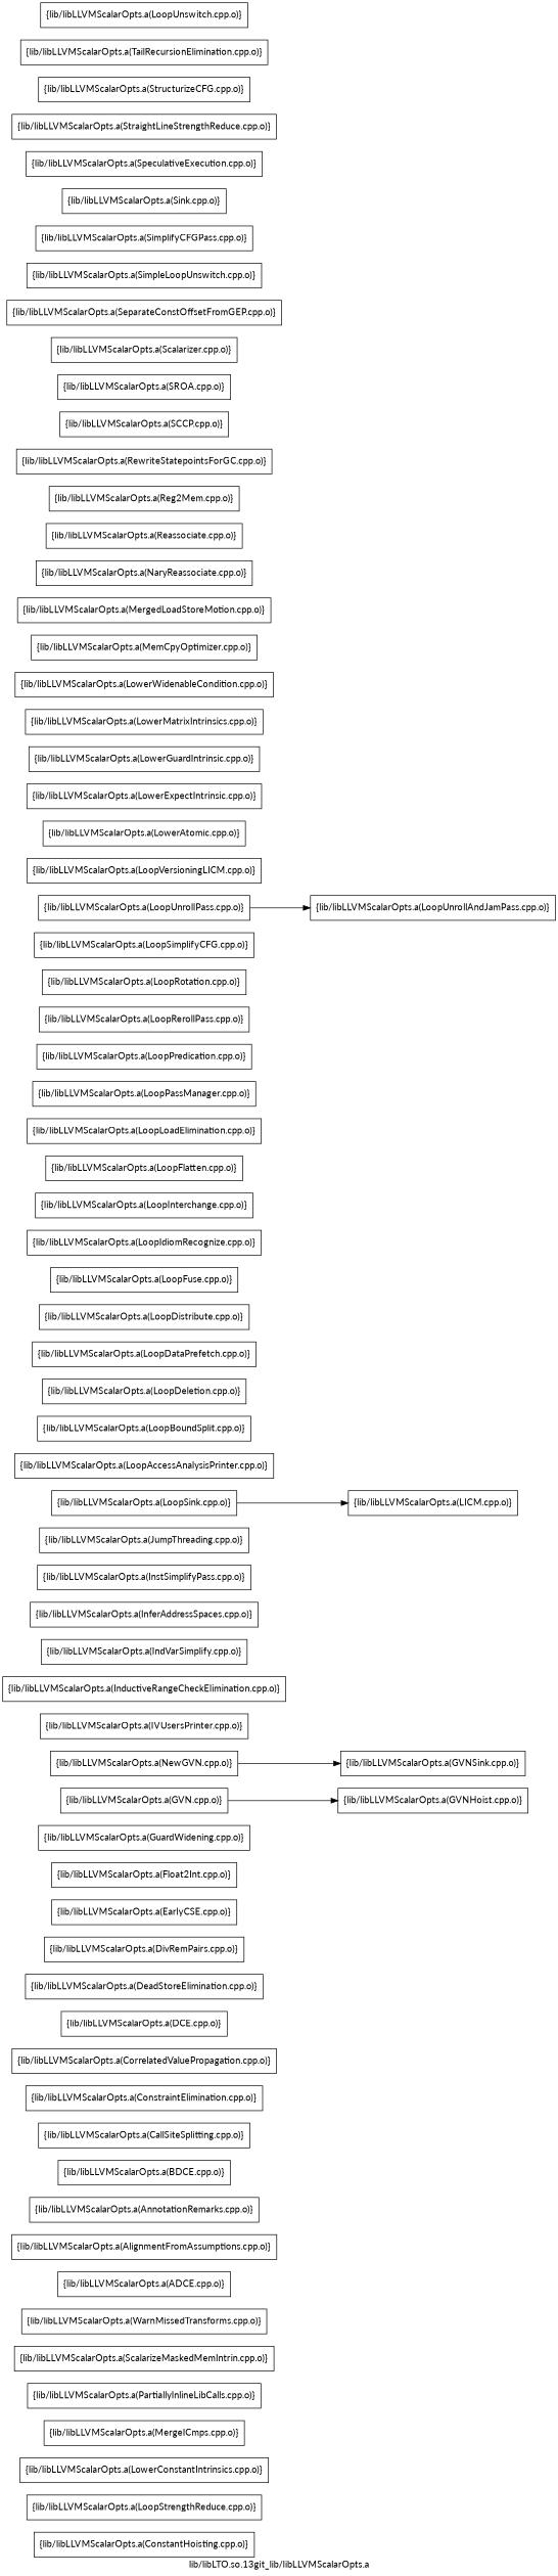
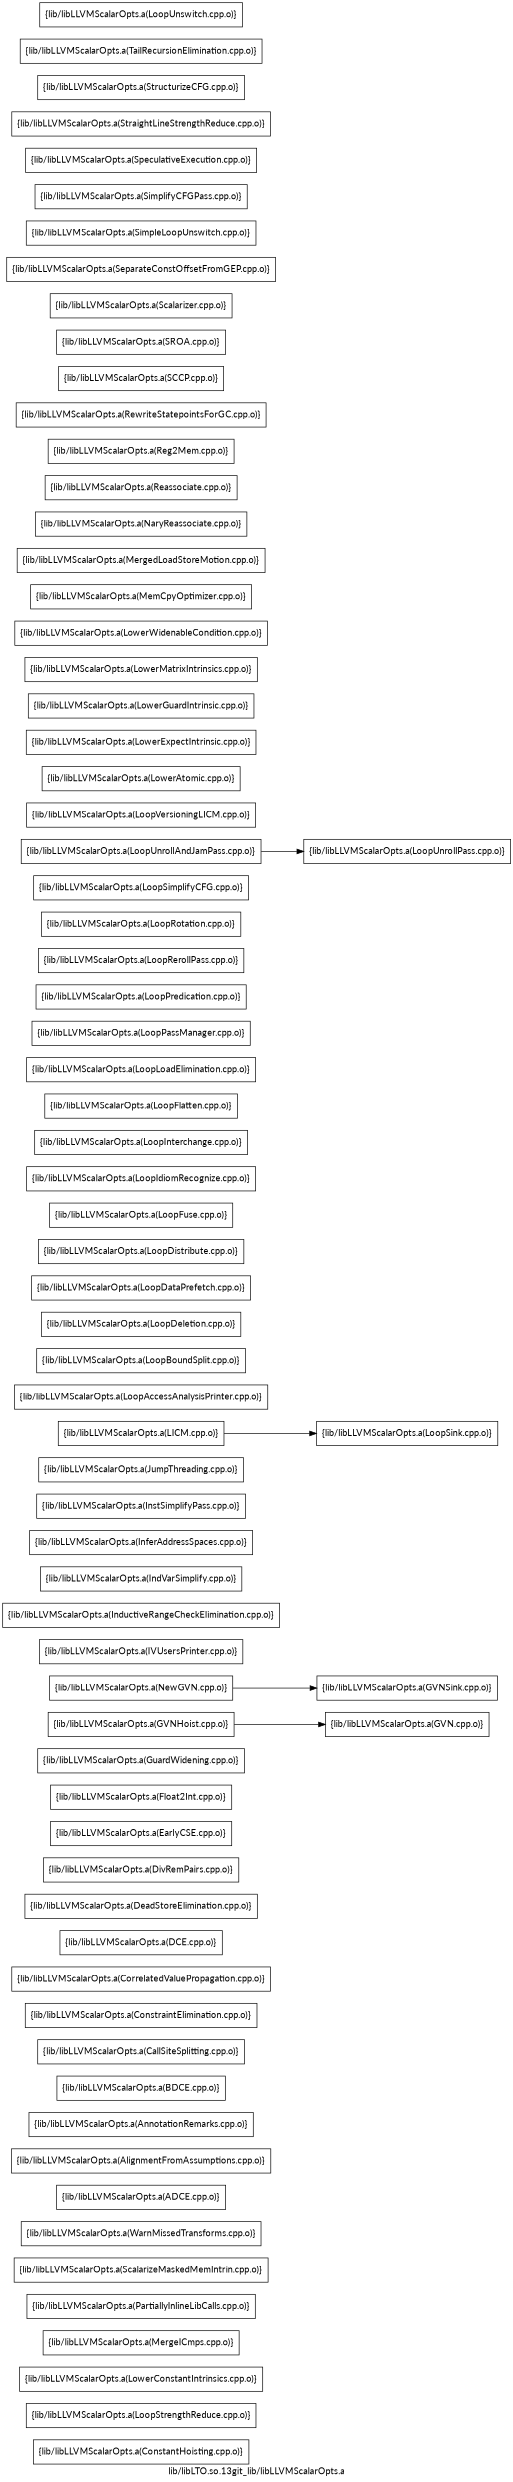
  digraph {
    fontname=Lato
    label="lib/libLTO.so.13git_lib/libLLVMScalarOpts.a"
    rankdir=LR
    node [fontname=Lato group=0 shape=box]
    edge [fontname=Lato]
    n1 [label="{lib/libLLVMScalarOpts.a(ConstantHoisting.cpp.o)}"]
    n2 [label="{lib/libLLVMScalarOpts.a(LoopStrengthReduce.cpp.o)}"]
    n3 [label="{lib/libLLVMScalarOpts.a(LowerConstantIntrinsics.cpp.o)}"]
    n4 [label="{lib/libLLVMScalarOpts.a(MergeICmps.cpp.o)}"]
    n5 [label="{lib/libLLVMScalarOpts.a(PartiallyInlineLibCalls.cpp.o)}"]
    n6 [label="{lib/libLLVMScalarOpts.a(ScalarizeMaskedMemIntrin.cpp.o)}"]
    n7 [label="{lib/libLLVMScalarOpts.a(WarnMissedTransforms.cpp.o)}"]
    n8 [label="{lib/libLLVMScalarOpts.a(ADCE.cpp.o)}"]
    n9 [label="{lib/libLLVMScalarOpts.a(AlignmentFromAssumptions.cpp.o)}"]
    n10 [label="{lib/libLLVMScalarOpts.a(AnnotationRemarks.cpp.o)}"]
    n11 [label="{lib/libLLVMScalarOpts.a(BDCE.cpp.o)}"]
    n12 [label="{lib/libLLVMScalarOpts.a(CallSiteSplitting.cpp.o)}"]
    n13 [label="{lib/libLLVMScalarOpts.a(ConstraintElimination.cpp.o)}"]
    n14 [label="{lib/libLLVMScalarOpts.a(CorrelatedValuePropagation.cpp.o)}"]
    n15 [label="{lib/libLLVMScalarOpts.a(DCE.cpp.o)}"]
    n16 [label="{lib/libLLVMScalarOpts.a(DeadStoreElimination.cpp.o)}"]
    n17 [label="{lib/libLLVMScalarOpts.a(DivRemPairs.cpp.o)}"]
    n18 [label="{lib/libLLVMScalarOpts.a(EarlyCSE.cpp.o)}"]
    n19 [label="{lib/libLLVMScalarOpts.a(Float2Int.cpp.o)}"]
    n20 [label="{lib/libLLVMScalarOpts.a(GuardWidening.cpp.o)}"]
    n21 [label="{lib/libLLVMScalarOpts.a(GVN.cpp.o)}"]
    n22 [label="{lib/libLLVMScalarOpts.a(GVNHoist.cpp.o)}"]
    n23 [label="{lib/libLLVMScalarOpts.a(GVNSink.cpp.o)}"]
    n24 [label="{lib/libLLVMScalarOpts.a(NewGVN.cpp.o)}"]
    n25 [label="{lib/libLLVMScalarOpts.a(IVUsersPrinter.cpp.o)}"]
    n26 [label="{lib/libLLVMScalarOpts.a(InductiveRangeCheckElimination.cpp.o)}"]
    n27 [label="{lib/libLLVMScalarOpts.a(IndVarSimplify.cpp.o)}"]
    n28 [label="{lib/libLLVMScalarOpts.a(InferAddressSpaces.cpp.o)}"]
    n29 [label="{lib/libLLVMScalarOpts.a(InstSimplifyPass.cpp.o)}"]
    n30 [label="{lib/libLLVMScalarOpts.a(JumpThreading.cpp.o)}"]
    n31 [label="{lib/libLLVMScalarOpts.a(LICM.cpp.o)}"]
    n32 [label="{lib/libLLVMScalarOpts.a(LoopAccessAnalysisPrinter.cpp.o)}"]
    n33 [label="{lib/libLLVMScalarOpts.a(LoopBoundSplit.cpp.o)}"]
    n34 [label="{lib/libLLVMScalarOpts.a(LoopSink.cpp.o)}"]
    n35 [label="{lib/libLLVMScalarOpts.a(LoopDeletion.cpp.o)}"]
    n36 [label="{lib/libLLVMScalarOpts.a(LoopDataPrefetch.cpp.o)}"]
    n37 [label="{lib/libLLVMScalarOpts.a(LoopDistribute.cpp.o)}"]
    n38 [label="{lib/libLLVMScalarOpts.a(LoopFuse.cpp.o)}"]
    n39 [label="{lib/libLLVMScalarOpts.a(LoopIdiomRecognize.cpp.o)}"]
    n40 [label="{lib/libLLVMScalarOpts.a(LoopInterchange.cpp.o)}"]
    n41 [label="{lib/libLLVMScalarOpts.a(LoopFlatten.cpp.o)}"]
    n42 [label="{lib/libLLVMScalarOpts.a(LoopLoadElimination.cpp.o)}"]
    n43 [label="{lib/libLLVMScalarOpts.a(LoopPassManager.cpp.o)}"]
    n44 [label="{lib/libLLVMScalarOpts.a(LoopPredication.cpp.o)}"]
    n45 [label="{lib/libLLVMScalarOpts.a(LoopRerollPass.cpp.o)}"]
    n46 [label="{lib/libLLVMScalarOpts.a(LoopRotation.cpp.o)}"]
    n47 [label="{lib/libLLVMScalarOpts.a(LoopSimplifyCFG.cpp.o)}"]
    n48 [label="{lib/libLLVMScalarOpts.a(LoopUnrollPass.cpp.o)}"]
    n49 [label="{lib/libLLVMScalarOpts.a(LoopUnrollAndJamPass.cpp.o)}"]
    n50 [label="{lib/libLLVMScalarOpts.a(LoopVersioningLICM.cpp.o)}"]
    n51 [label="{lib/libLLVMScalarOpts.a(LowerAtomic.cpp.o)}"]
    n52 [label="{lib/libLLVMScalarOpts.a(LowerExpectIntrinsic.cpp.o)}"]
    n53 [label="{lib/libLLVMScalarOpts.a(LowerGuardIntrinsic.cpp.o)}"]
    n54 [label="{lib/libLLVMScalarOpts.a(LowerMatrixIntrinsics.cpp.o)}"]
    n55 [label="{lib/libLLVMScalarOpts.a(LowerWidenableCondition.cpp.o)}"]
    n56 [label="{lib/libLLVMScalarOpts.a(MemCpyOptimizer.cpp.o)}"]
    n57 [label="{lib/libLLVMScalarOpts.a(MergedLoadStoreMotion.cpp.o)}"]
    n58 [label="{lib/libLLVMScalarOpts.a(NaryReassociate.cpp.o)}"]
    n59 [label="{lib/libLLVMScalarOpts.a(Reassociate.cpp.o)}"]
    n60 [label="{lib/libLLVMScalarOpts.a(Reg2Mem.cpp.o)}"]
    n61 [label="{lib/libLLVMScalarOpts.a(RewriteStatepointsForGC.cpp.o)}"]
    n62 [label="{lib/libLLVMScalarOpts.a(SCCP.cpp.o)}"]
    n63 [label="{lib/libLLVMScalarOpts.a(SROA.cpp.o)}"]
    n64 [label="{lib/libLLVMScalarOpts.a(Scalarizer.cpp.o)}"]
    n65 [label="{lib/libLLVMScalarOpts.a(SeparateConstOffsetFromGEP.cpp.o)}"]
    n66 [label="{lib/libLLVMScalarOpts.a(SimpleLoopUnswitch.cpp.o)}"]
    n67 [label="{lib/libLLVMScalarOpts.a(SimplifyCFGPass.cpp.o)}"]
-   n68 [label="{lib/libLLVMScalarOpts.a(Sink.cpp.o)}"]
    n69 [label="{lib/libLLVMScalarOpts.a(SpeculativeExecution.cpp.o)}"]
    n70 [label="{lib/libLLVMScalarOpts.a(StraightLineStrengthReduce.cpp.o)}"]
    n71 [label="{lib/libLLVMScalarOpts.a(StructurizeCFG.cpp.o)}"]
    n72 [label="{lib/libLLVMScalarOpts.a(TailRecursionElimination.cpp.o)}"]
    n73 [label="{lib/libLLVMScalarOpts.a(LoopUnswitch.cpp.o)}"]
-   n21 -> n22
+   n22 -> n21
    n24 -> n23
-   n34 -> n31
-   n48 -> n49
+   n31 -> n34
+   n49 -> n48
  }
